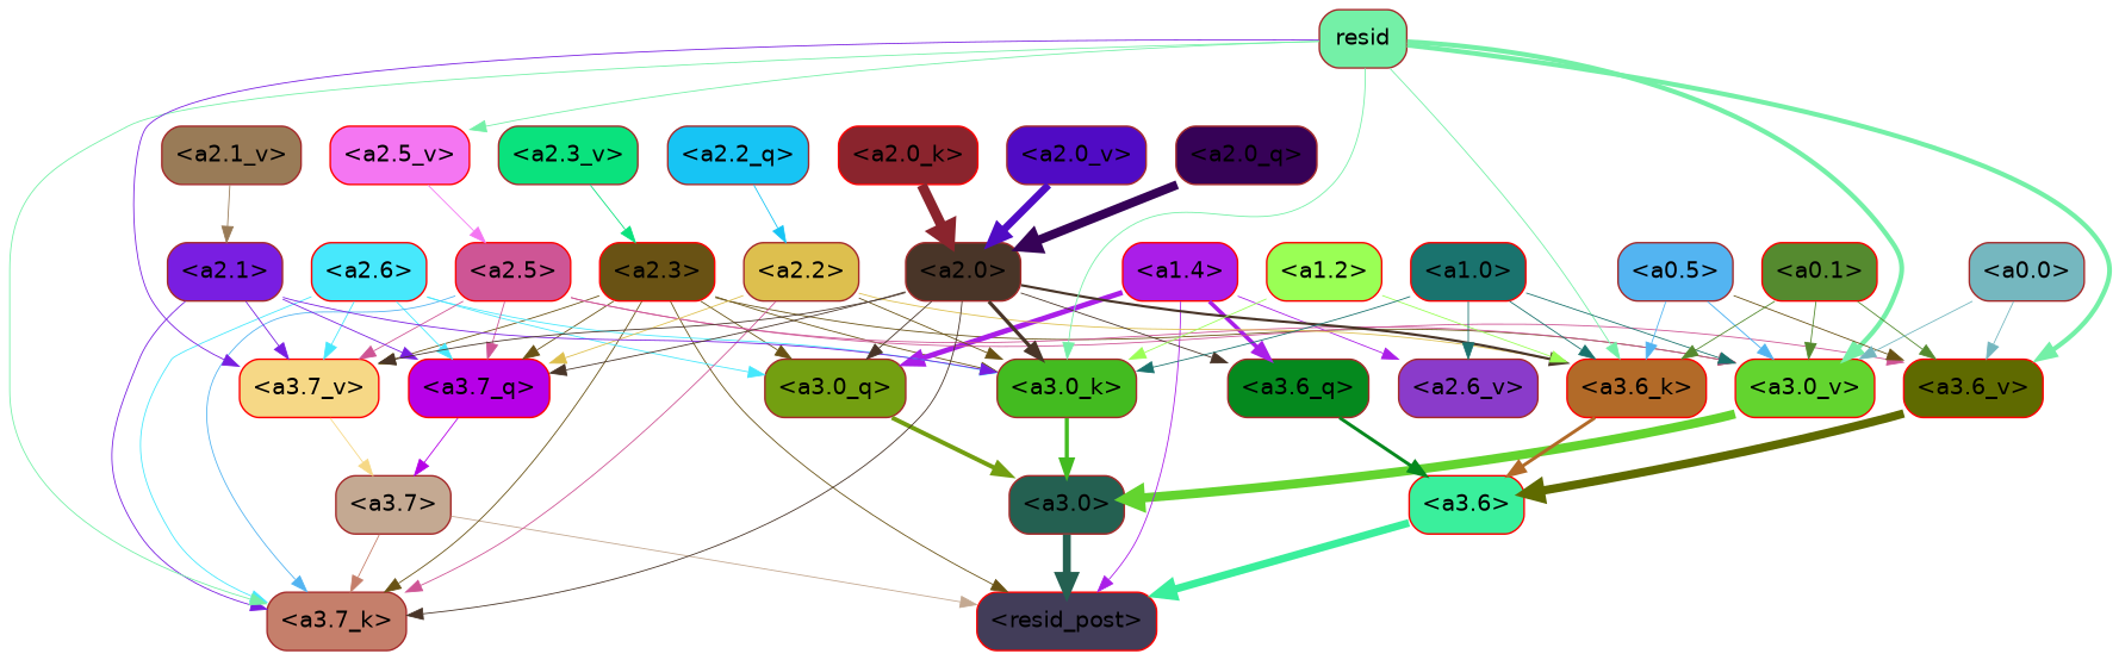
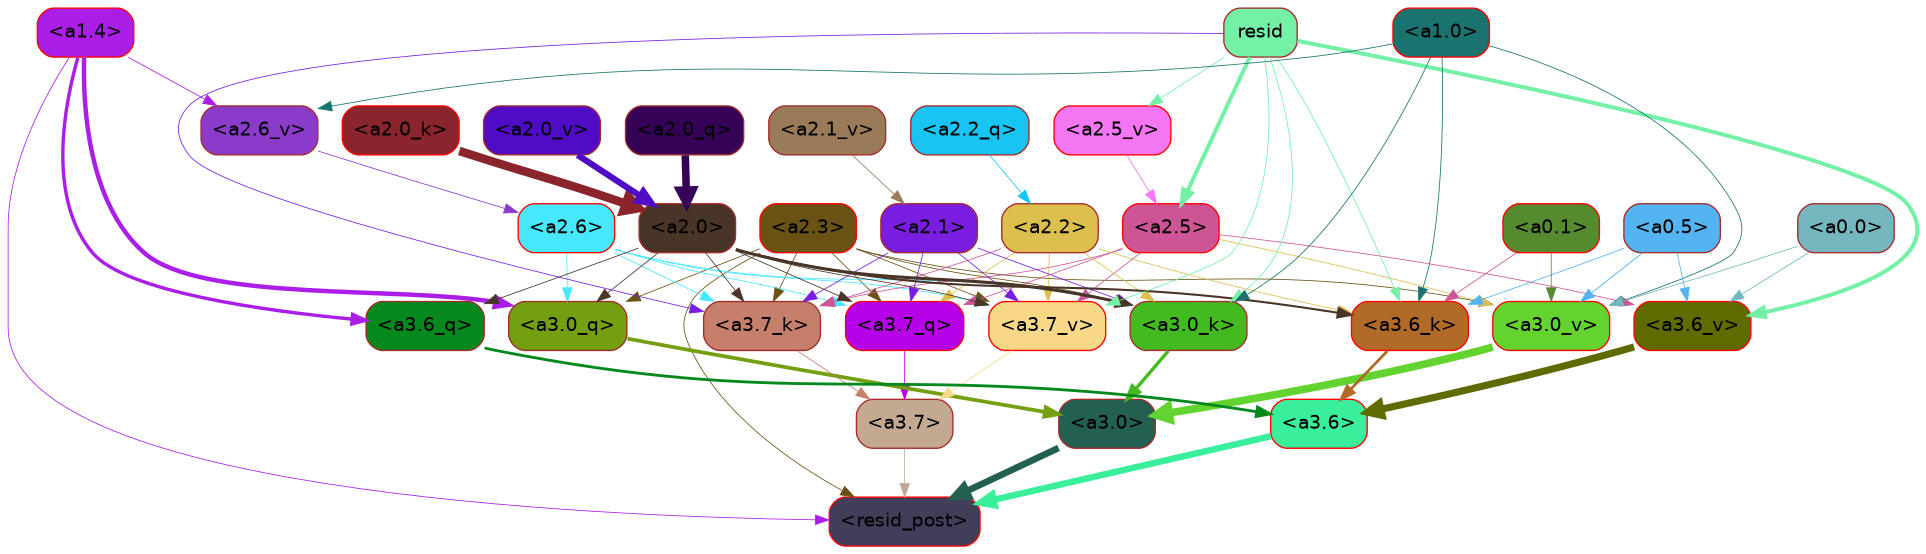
  strict digraph {
    splines=true
    node [color=brown fontname=Helvetica shape=box style="filled, rounded"]
    edge [color="#695214" penwidth=0.6]
    "<a3.7>" [fillcolor="#c4a992"]
    "<resid_post>" [color=red fillcolor="#423d59"]
    "<a3.6>" [color=red fillcolor="#3aef9c"]
    "<a3.0>" [fillcolor="#246051"]
    "<a2.3>" [color=red fillcolor="#695214"]
    "<a3.7_q>" [color=red fillcolor="#b600e7"]
    "<a3.0_q>" [fillcolor="#739f11"]
    "<a3.7_k>" [fillcolor="#c57f6b"]
    "<a3.0_k>" [fillcolor="#43bb20"]
    "<a3.7_v>" [color=red fillcolor="#f6d886"]
    "<a3.0_v>" [color=red fillcolor="#63d42f"]
    "<a1.4>" [color=red fillcolor="#aa1ee8"]
    "<a3.6_q>" [fillcolor="#05891e"]
    "<a2.6_v>" [fillcolor="#8a3bca"]
    "<a2.6>" [color=red fillcolor="#47e8fc"]
    "<a3.6_k>" [color=red fillcolor="#b26a28"]
    "<a3.6_v>" [color=red fillcolor="#5f6a00"]
    "<a2.5>" [color=red fillcolor="#ce5595"]
    "<a2.2>" [fillcolor="#ddbf4e"]
    "<a2.1>" [fillcolor="#791ee1"]
    "<a2.0>" [fillcolor="#493528"]
    n22 [fillcolor="#74f0a7" label=resid]
    "<a2.5_v>" [color=red fillcolor="#f476f2"]
-   "<a1.2>" [color=red fillcolor="#9aff55"]
    "<a1.0>" [color=red fillcolor="#1a736e"]
    "<a0.5>" [fillcolor="#53b4f1"]
    "<a0.1>" [color=red fillcolor="#558a2f"]
    "<a0.0>" [fillcolor="#75b7bf"]
    "<a2.2_q>" [fillcolor="#17c4f4"]
    "<a2.0_q>" [fillcolor="#360257"]
    "<a2.0_k>" [color=red fillcolor="#8a242d"]
-   "<a2.3_v>" [fillcolor="#0ae27d"]
    "<a2.1_v>" [fillcolor="#997b57"]
    "<a2.0_v>" [fillcolor="#500bc4"]
    "<a3.7>" -> "<resid_post>" [color="#c4a992"]
    "<a3.6>" -> "<resid_post>" [color="#3aef9c" penwidth=4.753257989883423]
    "<a3.0>" -> "<resid_post>" [color="#246051" penwidth=4.90053927898407]
    "<a2.3>" -> "<resid_post>"
    "<a2.3>" -> "<a3.7_q>"
    "<a2.3>" -> "<a3.0_q>"
    "<a2.3>" -> "<a3.7_k>"
    "<a2.3>" -> "<a3.0_k>"
    "<a2.3>" -> "<a3.7_v>"
    "<a2.3>" -> "<a3.0_v>"
    "<a3.7_q>" -> "<a3.7>" [color="#b600e7"]
    "<a3.0_q>" -> "<a3.0>" [color="#739f11" penwidth=2.7421876192092896]
-   "<a3.7>" -> "<a3.7_k>" [color="#c57f6b"]
+   "<a3.7_k>" -> "<a3.7>" [color="#c57f6b"]
    "<a3.0_k>" -> "<a3.0>" [color="#43bb20" penwidth=2.476402521133423]
    "<a3.7_v>" -> "<a3.7>" [color="#f6d886"]
    "<a3.0_v>" -> "<a3.0>" [color="#63d42f" penwidth=5.652270674705505]
    "<a1.4>" -> "<resid_post>" [color="#aa1ee8"]
    "<a1.4>" -> "<a3.0_q>" [color="#aa1ee8" penwidth=3.2760138511657715]
    "<a1.4>" -> "<a3.6_q>" [color="#aa1ee8" penwidth=2.5149343013763428]
    "<a1.4>" -> "<a2.6_v>" [color="#aa1ee8"]
    "<a3.6_q>" -> "<a3.6>" [color="#05891e" penwidth=2.091020345687866]
+   "<a2.6_v>" -> "<a2.6>" [color="#8a3bca"]
    "<a2.6>" -> "<a3.7_q>" [color="#47e8fc"]
    "<a2.6>" -> "<a3.0_q>" [color="#47e8fc"]
    "<a2.6>" -> "<a3.7_k>" [color="#47e8fc"]
    "<a2.6>" -> "<a3.0_k>" [color="#47e8fc"]
    "<a2.6>" -> "<a3.7_v>" [color="#47e8fc"]
    "<a3.6_k>" -> "<a3.6>" [color="#b26a28" penwidth=2.048597991466522]
    "<a3.6_v>" -> "<a3.6>" [color="#5f6a00" penwidth=5.2550448179244995]
    "<a2.5>" -> "<a3.7_q>" [color="#ce5595"]
-   "<a2.5>" -> "<a3.7_k>" [color="#53b4f1"]
+   "<a2.5>" -> "<a3.7_k>" [color="#ce5595"]
    "<a2.5>" -> "<a3.7_v>" [color="#ce5595"]
-   "<a2.5>" -> "<a3.0_v>" [color="#ce5595"]
+   "<a2.5>" -> "<a3.0_v>" [color="#ddbf4e"]
    "<a2.5>" -> "<a3.6_v>" [color="#ce5595"]
    "<a2.2>" -> "<a3.7_q>" [color="#ddbf4e"]
    "<a2.2>" -> "<a3.7_k>" [color="#ce5595"]
-   "<a2.2>" -> "<a3.0_k>"
+   "<a2.2>" -> "<a3.0_k>" [color="#ddbf4e"]
+   "<a2.2>" -> "<a3.7_v>" [color="#ddbf4e"]
    "<a2.2>" -> "<a3.6_k>" [color="#ddbf4e"]
    "<a2.1>" -> "<a3.7_q>" [color="#791ee1"]
    "<a2.1>" -> "<a3.7_k>" [color="#791ee1"]
    "<a2.1>" -> "<a3.0_k>" [color="#791ee1"]
    "<a2.1>" -> "<a3.7_v>" [color="#791ee1"]
    "<a2.0>" -> "<a3.7_q>" [color="#493528"]
    "<a2.0>" -> "<a3.0_q>" [color="#493528"]
    "<a2.0>" -> "<a3.7_k>" [color="#493528"]
    "<a2.0>" -> "<a3.0_k>" [color="#493528" penwidth=2.2635570764541626]
    "<a2.0>" -> "<a3.7_v>" [color="#493528"]
    "<a2.0>" -> "<a3.6_q>" [color="#493528"]
    "<a2.0>" -> "<a3.6_k>" [color="#493528" penwidth=1.5290023684501648]
-   n22 -> "<a3.7_k>" [color="#74f0a7"]
+   n22 -> "<a3.7_k>" [color="#791ee1"]
    n22 -> "<a3.0_k>" [color="#74f0a7"]
-   n22 -> "<a3.7_v>" [color="#791ee1"]
-   n22 -> "<a3.0_v>" [color="#74f0a7" penwidth=2.972973108291626]
+   n22 -> "<a3.7_v>" [color="#74f0a7"]
+   n22 -> "<a2.5>" [color="#74f0a7" penwidth=2.972973108291626]
    n22 -> "<a3.6_k>" [color="#74f0a7"]
    n22 -> "<a3.6_v>" [color="#74f0a7" penwidth=2.9556376338005066]
    n22 -> "<a2.5_v>" [color="#74f0a7"]
    "<a2.5_v>" -> "<a2.5>" [color="#f476f2"]
-   "<a1.2>" -> "<a3.0_k>" [color="#9aff55"]
-   "<a1.2>" -> "<a3.6_k>" [color="#9aff55"]
    "<a1.0>" -> "<a3.0_k>" [color="#1a736e"]
    "<a1.0>" -> "<a3.0_v>" [color="#1a736e"]
    "<a1.0>" -> "<a2.6_v>" [color="#1a736e"]
    "<a1.0>" -> "<a3.6_k>" [color="#1a736e"]
    "<a0.5>" -> "<a3.0_v>" [color="#53b4f1" penwidth=0.6790935099124908]
    "<a0.5>" -> "<a3.6_k>" [color="#53b4f1"]
-   "<a0.5>" -> "<a3.6_v>"
+   "<a0.5>" -> "<a3.6_v>" [color="#53b4f1"]
    "<a0.1>" -> "<a3.0_v>" [color="#558a2f"]
-   "<a0.1>" -> "<a3.6_k>" [color="#558a2f"]
-   "<a0.1>" -> "<a3.6_v>" [color="#558a2f"]
+   "<a0.1>" -> "<a3.6_k>" [color="#ce5595"]
    "<a0.0>" -> "<a3.0_v>" [color="#75b7bf"]
    "<a0.0>" -> "<a3.6_v>" [color="#75b7bf"]
    "<a2.2_q>" -> "<a2.2>" [color="#17c4f4"]
    "<a2.0_q>" -> "<a2.0>" [color="#360257" penwidth=5.557696580886841]
    "<a2.0_k>" -> "<a2.0>" [color="#8a242d" penwidth=6.320472955703735]
-   "<a2.3_v>" -> "<a2.3>" [color="#0ae27d"]
    "<a2.1_v>" -> "<a2.1>" [color="#997b57"]
    "<a2.0_v>" -> "<a2.0>" [color="#500bc4" penwidth=4.611755967140198]
  }
